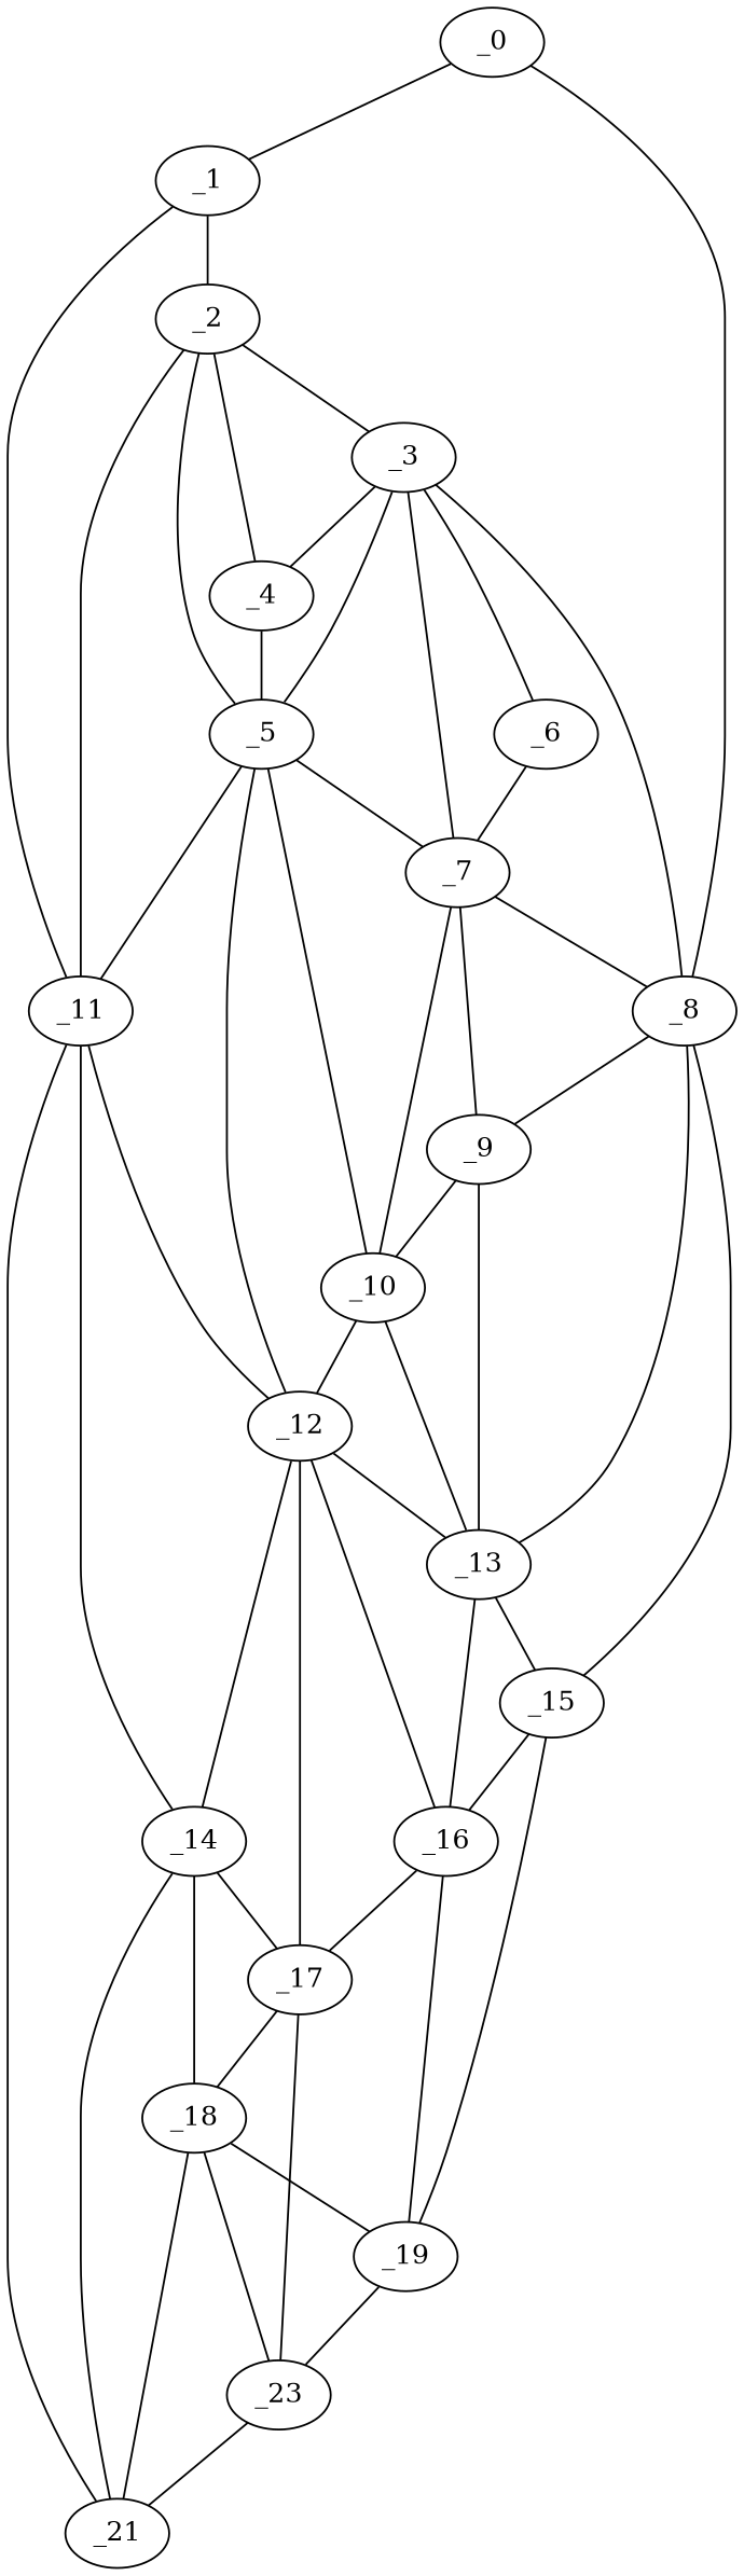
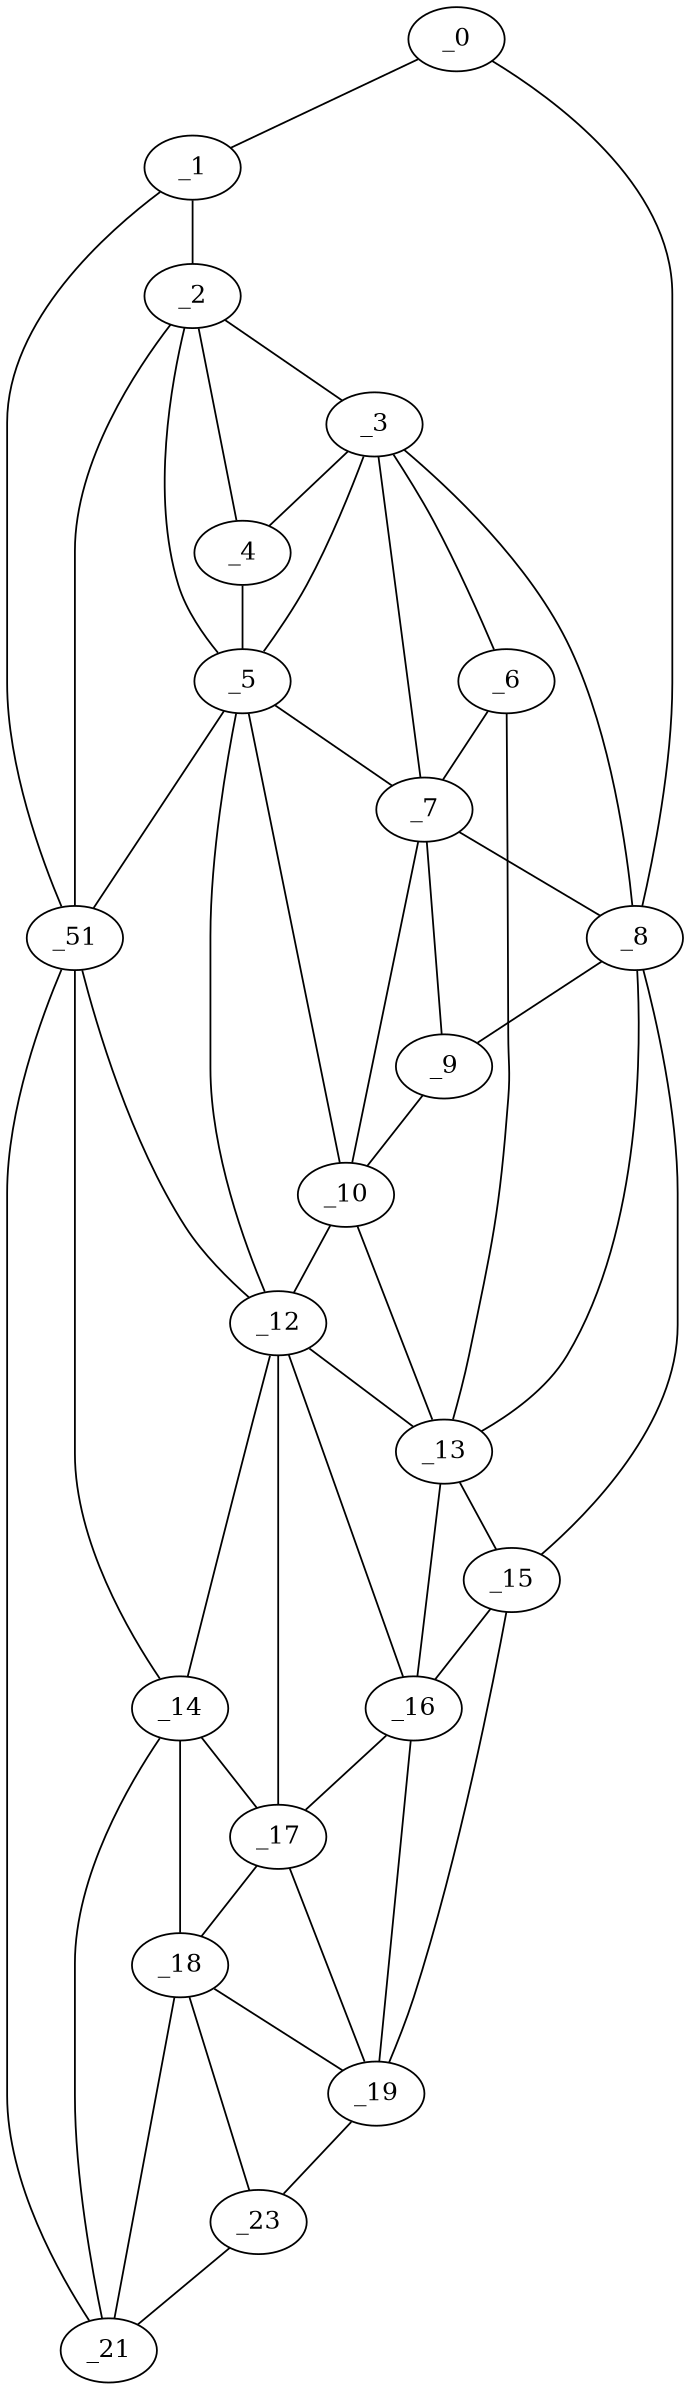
  graph {
    node [x=58 y=42]
    edge [valence=2]
    _0 [x=7 y=34]
    _1 [x=8]
    _8 [x=54 y=30]
    _2 [x=16]
-   _11 [x=63 y=84]
+   _11 [x=63 y=84 label=_51]
    _3 [x=20 y=33]
    _4 [x=22]
    _5 [x=28 y=43]
    _6 [x=37 y=37]
    _7 [x=41 y=34]
    _9 [y=36]
    _13 [x=65 y=37]
    _15 [x=83 y=33]
    _12 [x=64 y=61]
    _14 [x=74 y=76]
    _21 [x=121 y=91]
    _10 [y=51]
    _16 [x=90 y=43]
    _19 [x=119 y=74]
    _17 [x=95 y=57]
    _18 [x=102 y=71]
    n22 [label=_23 x=121 y=81]
    _0 -- _1 [valence=1]
    _0 -- _8 [valence=1]
    _1 -- _2
    _1 -- _11 [valence=1]
    _8 -- _9 [valence=1]
    _8 -- _13 [valence=1]
    _8 -- _15 [valence=1]
    _2 -- _11
    _2 -- _3
    _2 -- _4
    _2 -- _5
    _11 -- _12 [valence=1]
    _11 -- _14 [valence=1]
    _11 -- _21 [valence=1]
    _3 -- _8
    _3 -- _4 [valence=1]
    _3 -- _5
    _3 -- _6
    _3 -- _7 [valence=1]
    _4 -- _5
    _5 -- _11
    _5 -- _7
    _5 -- _12 [valence=1]
    _5 -- _10
    _6 -- _7
    _7 -- _8
    _7 -- _9
    _7 -- _10
-   _9 -- _13 [valence=1]
+   _6 -- _13 [valence=1]
    _9 -- _10
    _13 -- _15
    _13 -- _16
    _15 -- _16
    _15 -- _19 [valence=1]
    _12 -- _13
    _12 -- _14
    _12 -- _16
    _12 -- _17 [valence=1]
    _14 -- _21
    _14 -- _17
    _14 -- _18
    _10 -- _13
    _10 -- _12
    _16 -- _19 [valence=1]
    _16 -- _17
    _19 -- n22 [valence=1]
-   _17 -- n22
+   _17 -- _19
    _17 -- _18
    _18 -- _21
    _18 -- _19 [valence=1]
    _18 -- n22
    n22 -- _21 [valence=1]
  }
